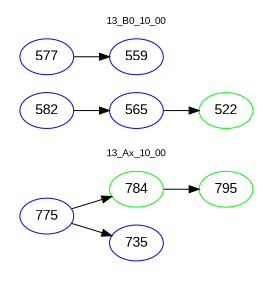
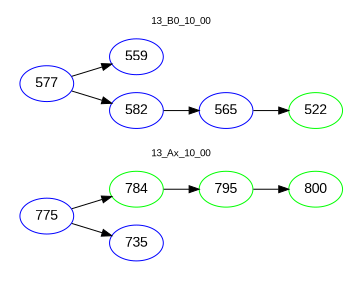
  digraph {
    fontname="Liberation Sans"
    rankdir=LR
    node [color=blue fontname="Liberation Sans"]
    edge [color=black fontname="Liberation Sans"]
    n1 [label=775]
    n2 [label=735]
    n3 [color=green label=784]
    n4 [color=green label=795]
+   n5 [color=green label=800]
    n6 [label=577]
    n7 [label=582]
    n8 [label=559]
    n9 [label=565]
    n10 [color=green label=522]
    subgraph cluster_1 {
      color=white
      fontsize=10
      label="13_Ax_10_00"
      n1
      n2
      n3
      n4
+     n5
    }
    subgraph cluster_2 {
      color=white
      fontsize=10
      label="13_B0_10_00"
      n6
      n7
      n8
      n9
      n10
    }
    n1 -> n2
    n1 -> n3
    n3 -> n4
+   n4 -> n5
+   n6 -> n7
    n6 -> n8
    n7 -> n9
    n9 -> n10
  }
